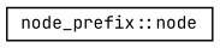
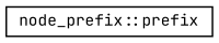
  digraph {
    rankdir=LR
    fontname="JetBrains Mono"
-   n1 [color=black fillcolor=white fontname="JetBrains Mono" fontsize=10 height=0.2 label="node_prefix::node" shape=record style=filled width=0.4]
+   n1 [color=black fillcolor=white fontname="JetBrains Mono" fontsize=10 height=0.2 label="node_prefix::prefix" shape=record style=filled width=0.4]
  }
